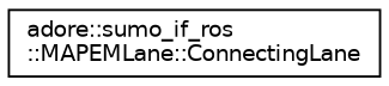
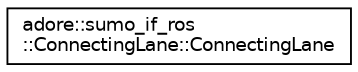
  digraph {
    rankdir=LR
-   n1 [color=black fillcolor=white fontname=Helvetica fontsize=10 height=0.2 label="adore::sumo_if_ros\l::MAPEMLane::ConnectingLane" shape=record style=filled width=0.4]
+   n1 [color=black fillcolor=white fontname=Helvetica fontsize=10 height=0.2 label="adore::sumo_if_ros\l::ConnectingLane::ConnectingLane" shape=record style=filled width=0.4]
  }
